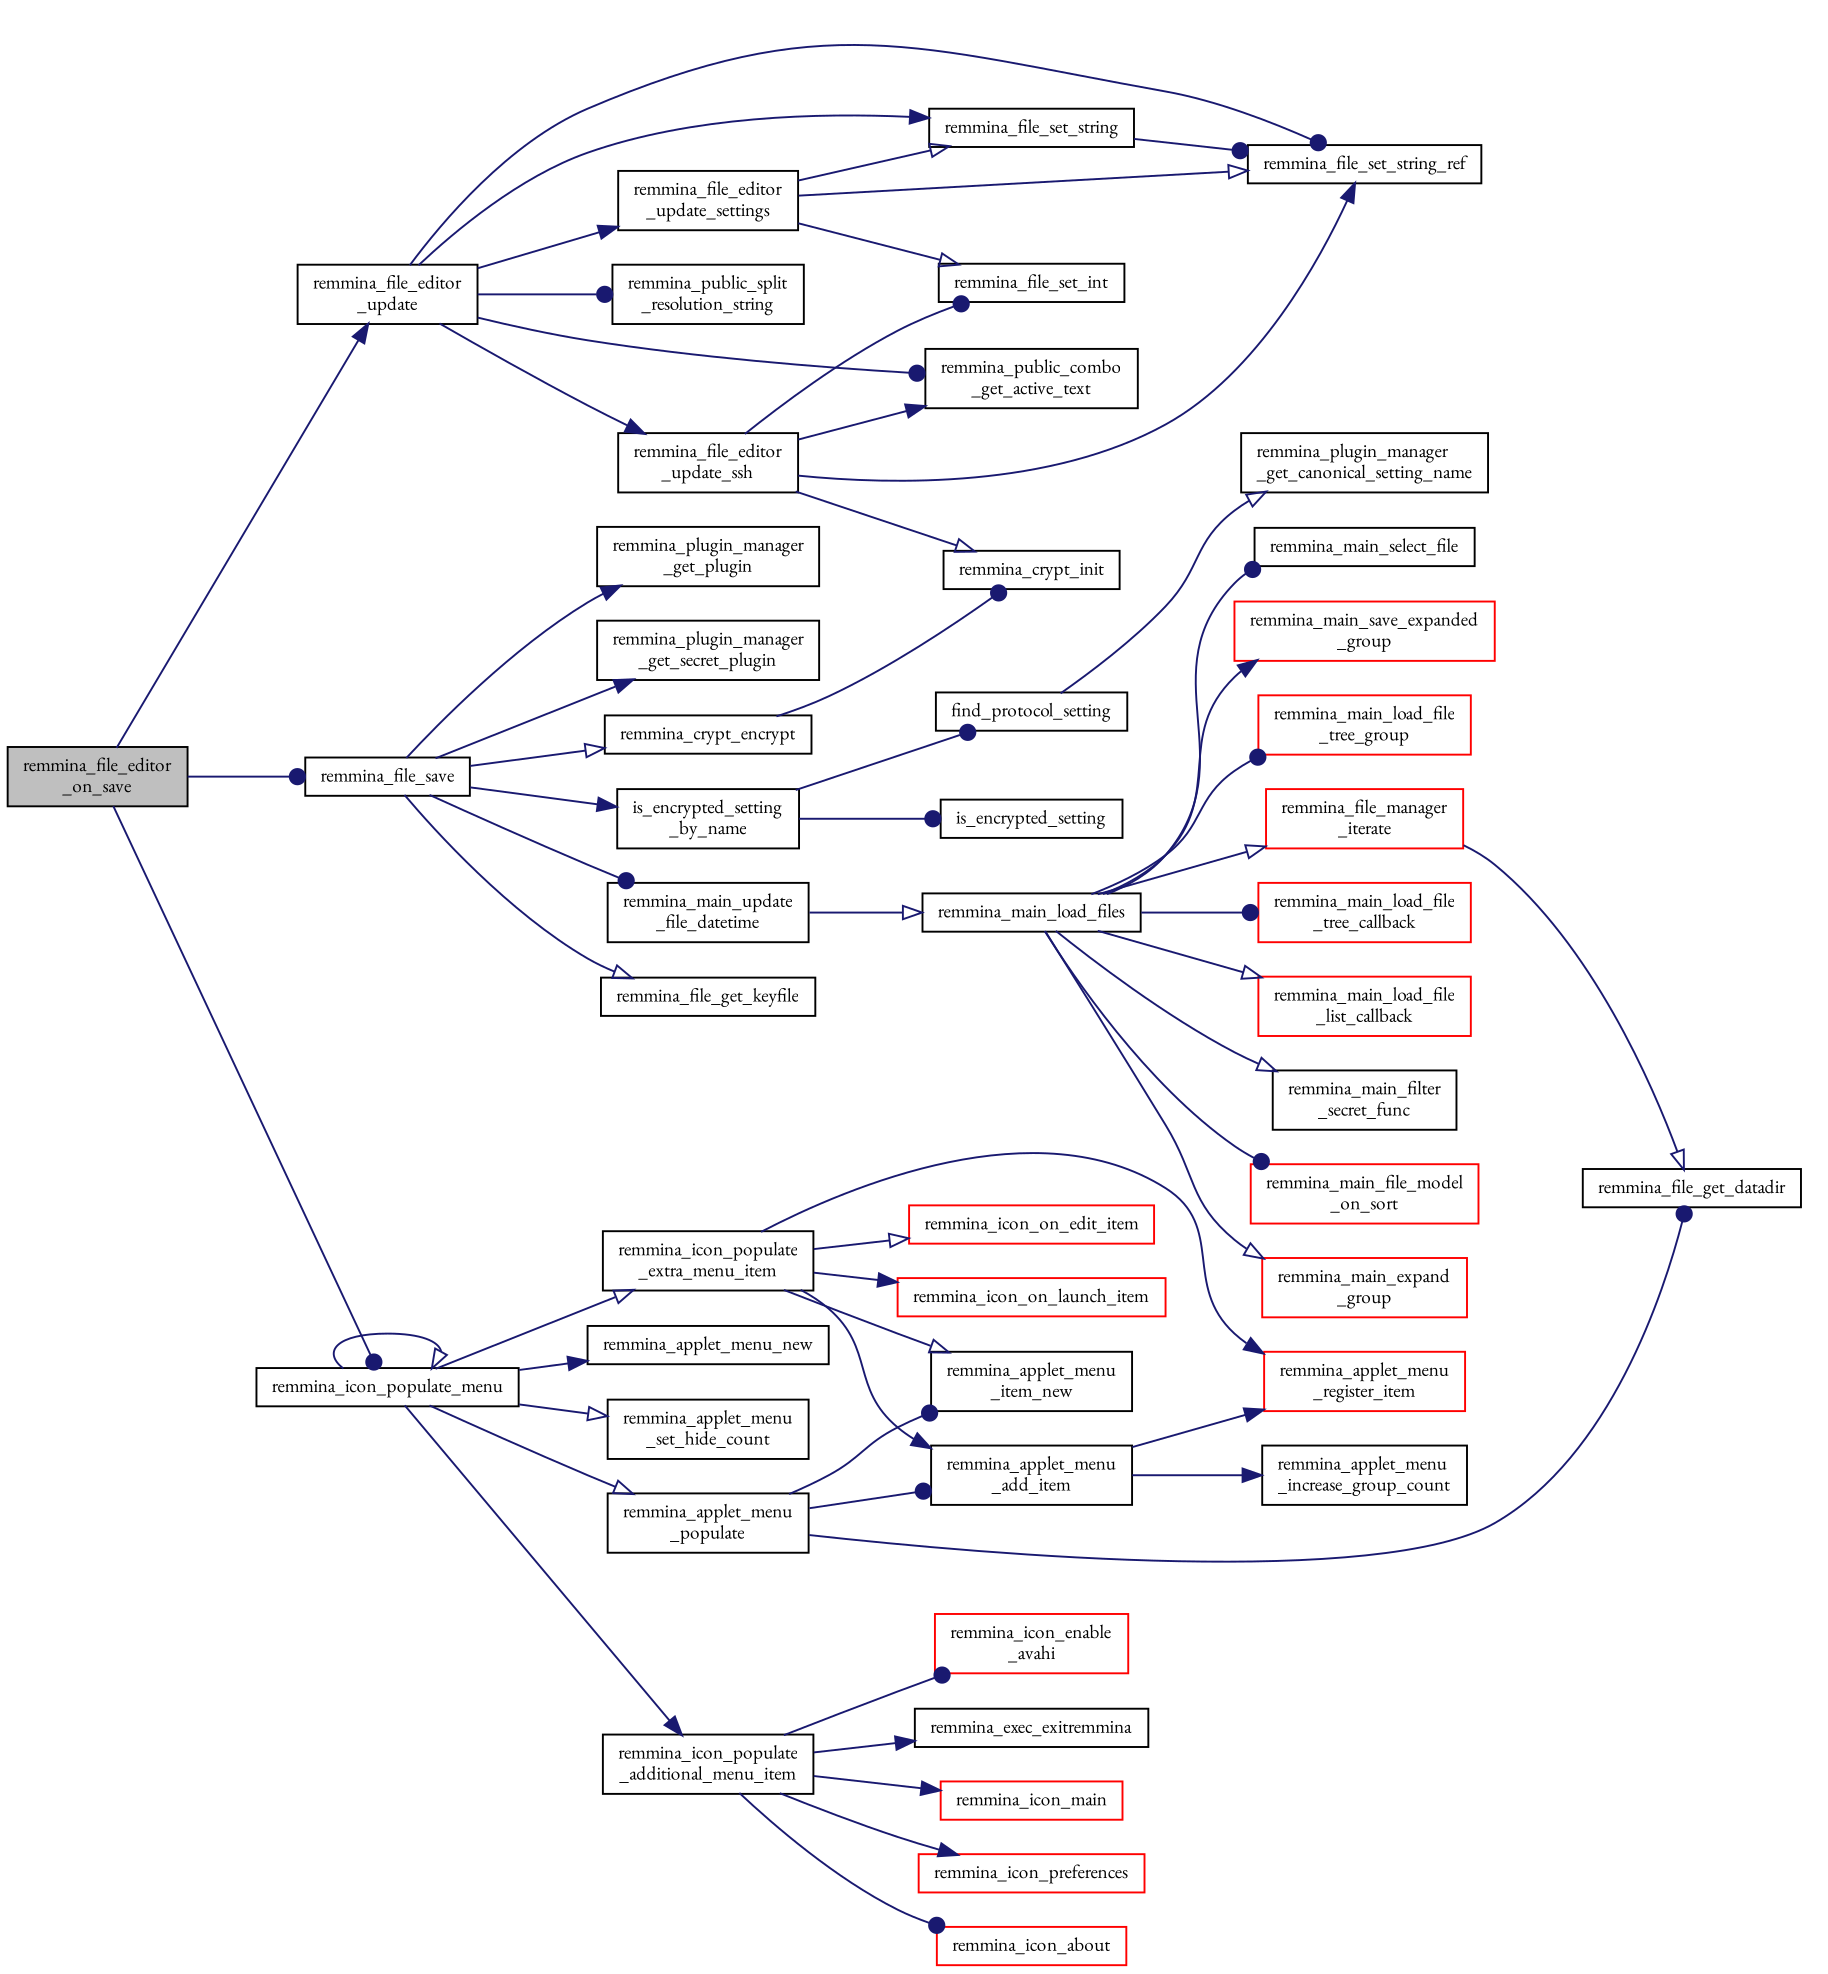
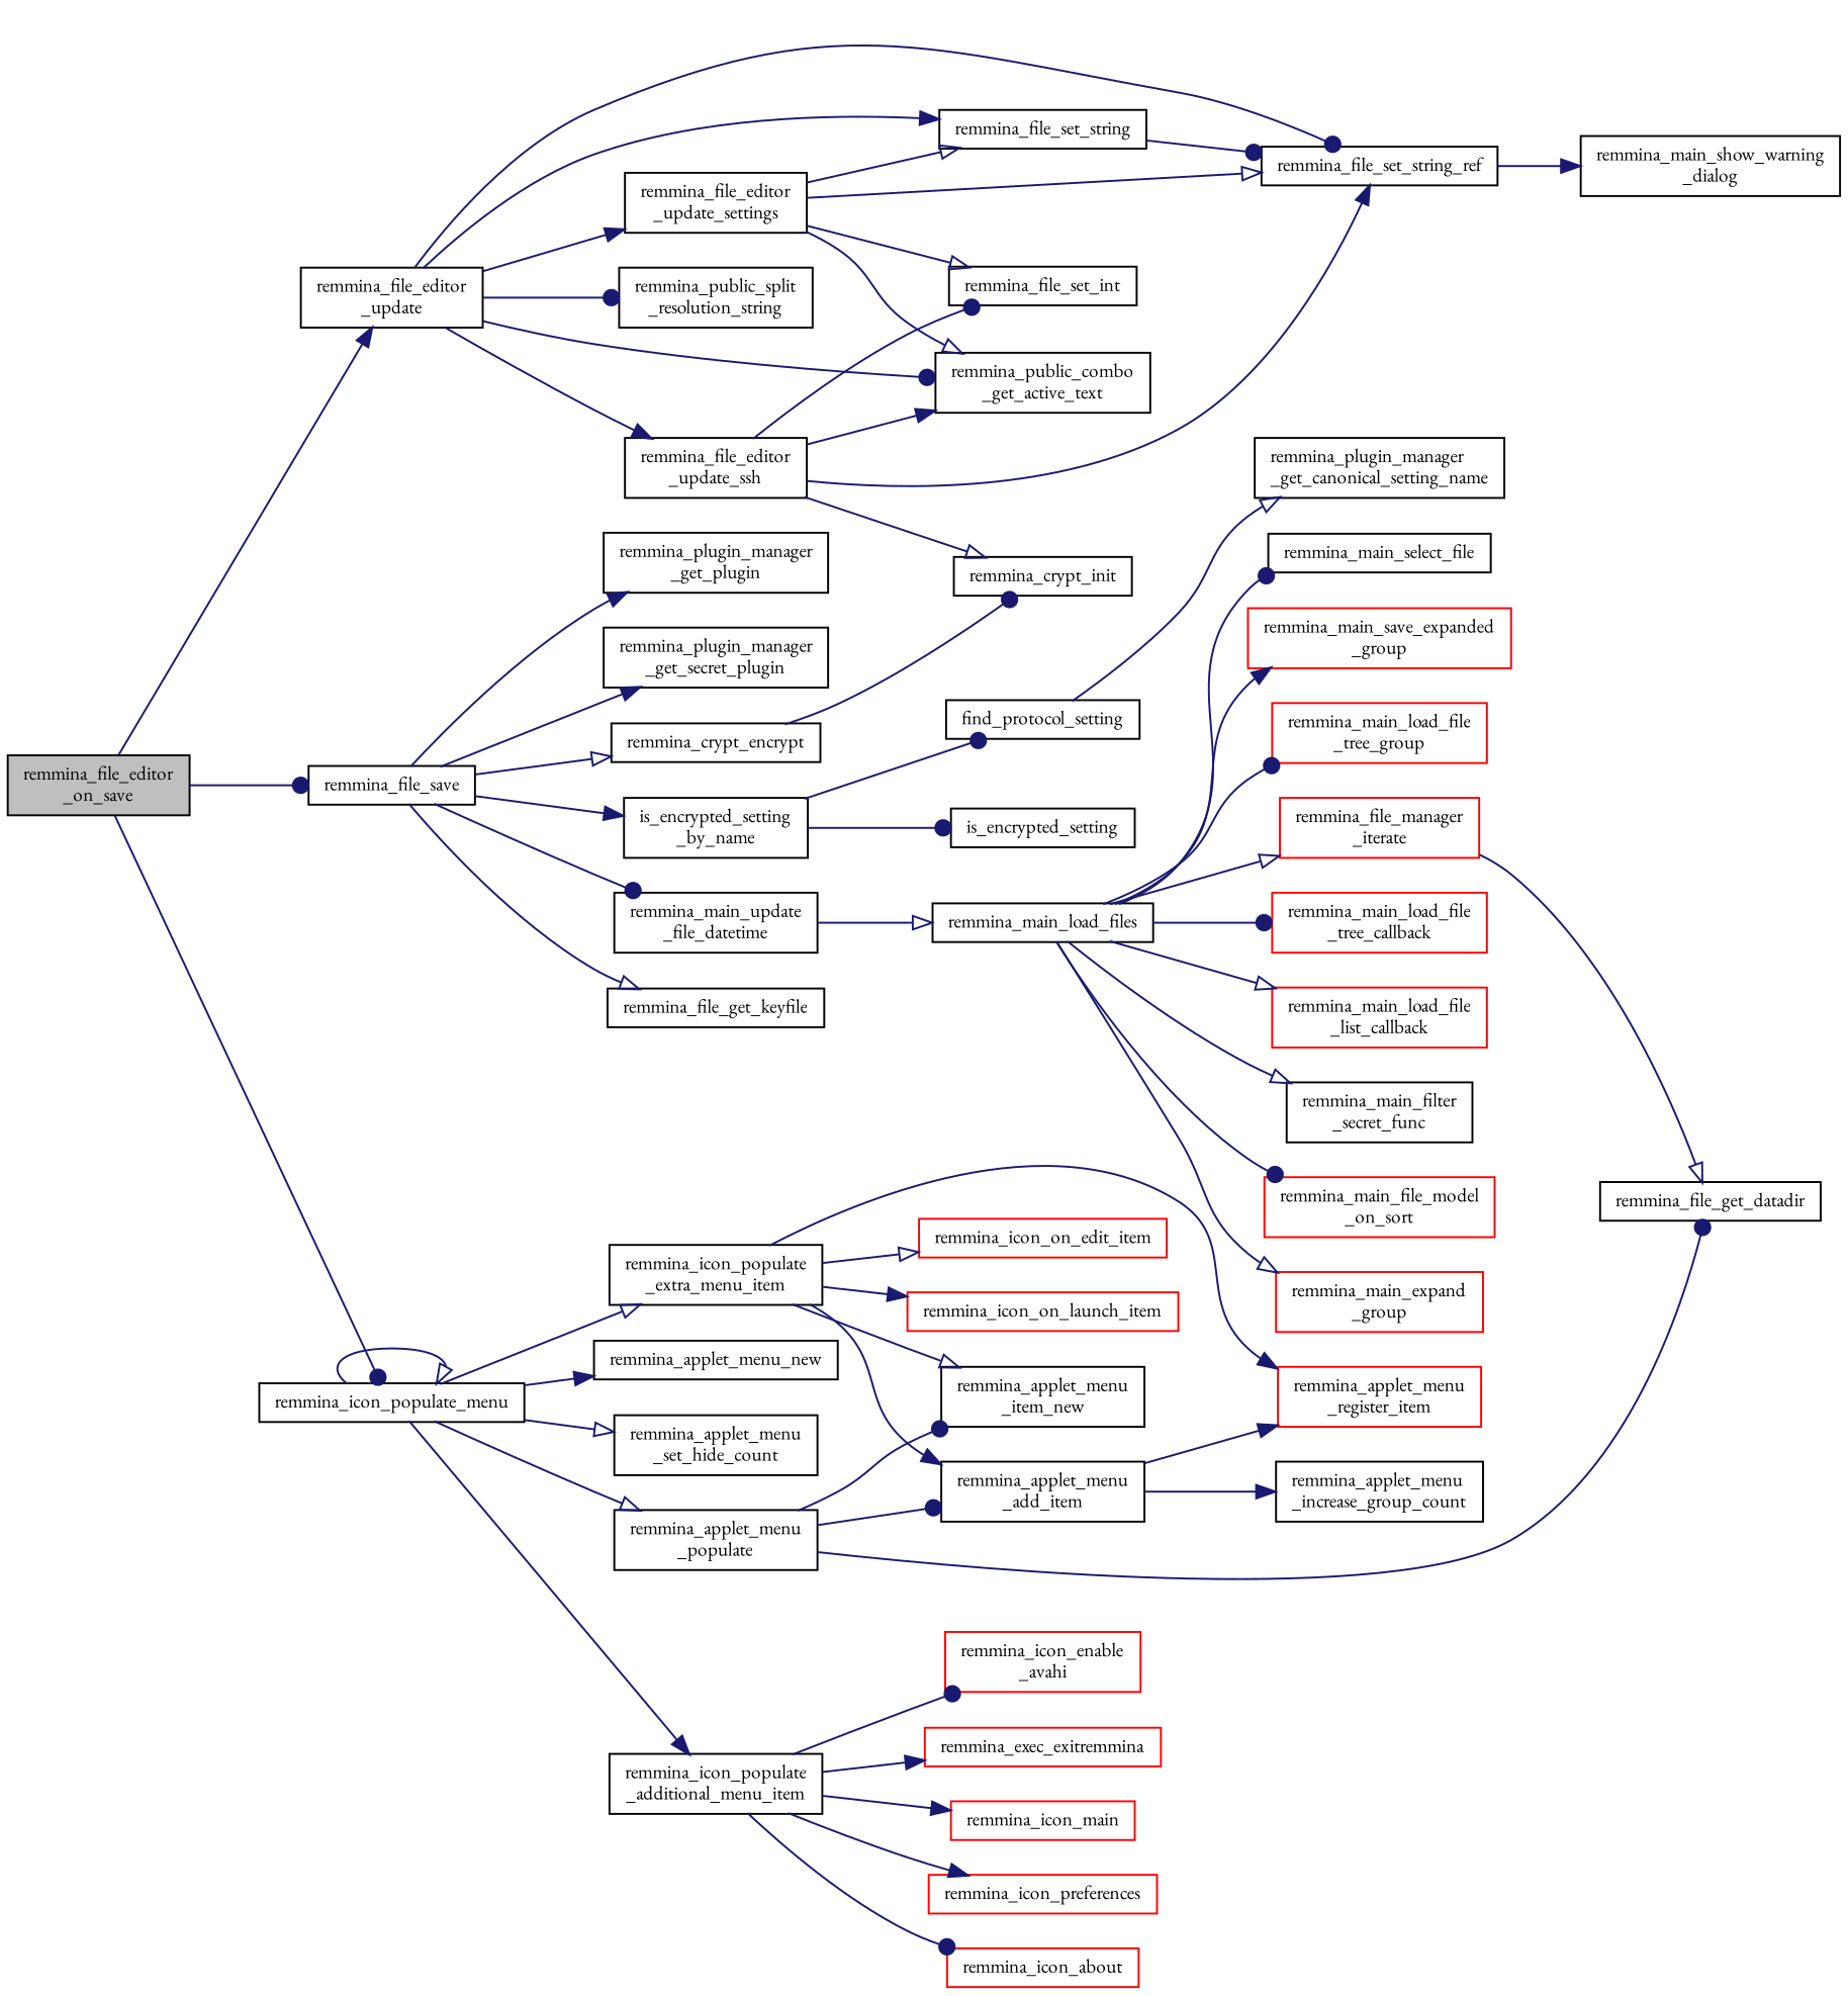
  digraph {
    fontname="EB Garamond"
    rankdir=LR
    node [color=black fillcolor=white fontname="EB Garamond" fontsize=10 shape=record style=filled]
    edge [arrowhead=normal color=midnightblue fontname="EB Garamond" fontsize=10 labelfontname=Helvetica labelfontsize=10 style=solid]
    n1 [fillcolor=grey75 fontcolor=black height=0.2 label="remmina_file_editor\l_on_save" width=0.4]
    n2 [height=0.2 label="remmina_file_editor\l_update" width=0.4]
    n3 [height=0.2 label=remmina_file_save width=0.4]
    n4 [height=0.2 label=remmina_icon_populate_menu width=0.4]
    n5 [height=0.2 label=remmina_file_set_string width=0.4]
    n6 [height=0.2 label=remmina_file_set_string_ref width=0.4]
    n7 [height=0.2 label="remmina_public_combo\l_get_active_text" width=0.4]
    n8 [height=0.2 label="remmina_public_split\l_resolution_string" width=0.4]
    n9 [height=0.2 label="remmina_file_editor\l_update_ssh" width=0.4]
    n10 [height=0.2 label="remmina_file_editor\l_update_settings" width=0.4]
    n11 [height=0.2 label=remmina_file_get_keyfile width=0.4]
    n12 [height=0.2 label="remmina_plugin_manager\l_get_plugin" width=0.4]
    n13 [height=0.2 label="remmina_plugin_manager\l_get_secret_plugin" width=0.4]
    n14 [height=0.2 label="is_encrypted_setting\l_by_name" width=0.4]
    n15 [height=0.2 label=remmina_crypt_encrypt width=0.4]
    n16 [height=0.2 label="remmina_main_update\l_file_datetime" width=0.4]
    n17 [height=0.2 label=remmina_applet_menu_new width=0.4]
    n18 [height=0.2 label="remmina_applet_menu\l_set_hide_count" width=0.4]
    n19 [height=0.2 label="remmina_applet_menu\l_populate" width=0.4]
    n20 [height=0.2 label="remmina_icon_populate\l_extra_menu_item" width=0.4]
    n21 [height=0.2 label="remmina_icon_populate\l_additional_menu_item" width=0.4]
+   n22 [height=0.2 label="remmina_main_show_warning\l_dialog" width=0.4]
    n23 [height=0.2 label=remmina_file_set_int width=0.4]
    n24 [height=0.2 label=remmina_crypt_init width=0.4]
    n25 [height=0.2 label=find_protocol_setting width=0.4]
    n26 [height=0.2 label=is_encrypted_setting width=0.4]
    n27 [height=0.2 label=remmina_main_load_files width=0.4]
    n28 [height=0.2 label="remmina_plugin_manager\l_get_canonical_setting_name" width=0.4]
    n29 [color=red height=0.2 label="remmina_main_save_expanded\l_group" width=0.4]
    n30 [color=red height=0.2 label="remmina_main_load_file\l_tree_group" width=0.4]
    n31 [color=red height=0.2 label="remmina_file_manager\l_iterate" width=0.4]
    n32 [color=red height=0.2 label="remmina_main_load_file\l_tree_callback" width=0.4]
    n33 [color=red height=0.2 label="remmina_main_load_file\l_list_callback" width=0.4]
    n34 [height=0.2 label="remmina_main_filter\l_secret_func" width=0.4]
    n35 [color=red height=0.2 label="remmina_main_file_model\l_on_sort" width=0.4]
    n36 [color=red height=0.2 label="remmina_main_expand\l_group" width=0.4]
    n37 [height=0.2 label=remmina_main_select_file width=0.4]
    n38 [height=0.2 label=remmina_file_get_datadir width=0.4]
    n39 [height=0.2 label="remmina_applet_menu\l_item_new" width=0.4]
    n40 [height=0.2 label="remmina_applet_menu\l_add_item" width=0.4]
    n41 [color=red height=0.2 label="remmina_applet_menu\l_register_item" width=0.4]
    n42 [color=red height=0.2 label=remmina_icon_on_launch_item width=0.4]
    n43 [color=red height=0.2 label=remmina_icon_on_edit_item width=0.4]
    n44 [color=red height=0.2 label=remmina_icon_main width=0.4]
    n45 [color=red height=0.2 label=remmina_icon_preferences width=0.4]
    n46 [color=red height=0.2 label=remmina_icon_about width=0.4]
    n47 [color=red height=0.2 label="remmina_icon_enable\l_avahi" width=0.4]
-   n48 [height=0.2 label=remmina_exec_exitremmina width=0.4]
+   n48 [color=red height=0.2 label=remmina_exec_exitremmina width=0.4]
    n49 [height=0.2 label="remmina_applet_menu\l_increase_group_count" width=0.4]
    n1 -> n2
    n1 -> n3 [arrowhead=dot]
    n1 -> n4 [arrowhead=dot]
    n2 -> n5
    n2 -> n6 [arrowhead=dot]
    n2 -> n7 [arrowhead=dot]
    n2 -> n8 [arrowhead=dot]
    n2 -> n9
    n2 -> n10
    n3 -> n11 [arrowhead=onormal]
    n3 -> n12
    n3 -> n13
    n3 -> n14
    n3 -> n15 [arrowhead=onormal]
    n3 -> n16 [arrowhead=dot]
    n4 -> n4 [arrowhead=onormal]
    n4 -> n17
    n4 -> n18 [arrowhead=onormal]
    n4 -> n19 [arrowhead=onormal]
    n4 -> n20 [arrowhead=onormal]
    n4 -> n21
    n5 -> n6 [arrowhead=dot]
+   n6 -> n22
    n9 -> n6
    n9 -> n7
    n9 -> n23 [arrowhead=dot]
    n9 -> n24 [arrowhead=onormal]
    n10 -> n5 [arrowhead=onormal]
    n10 -> n6 [arrowhead=onormal]
+   n10 -> n7 [arrowhead=onormal]
    n10 -> n23 [arrowhead=onormal]
    n14 -> n25 [arrowhead=dot]
    n14 -> n26 [arrowhead=dot]
    n15 -> n24 [arrowhead=dot]
    n16 -> n27 [arrowhead=onormal]
    n19 -> n38 [arrowhead=dot]
    n19 -> n39 [arrowhead=dot]
    n19 -> n40 [arrowhead=dot]
    n20 -> n39 [arrowhead=onormal]
    n20 -> n40
    n20 -> n41
    n20 -> n42
    n20 -> n43 [arrowhead=onormal]
    n21 -> n44
    n21 -> n45
    n21 -> n46 [arrowhead=dot]
    n21 -> n47 [arrowhead=dot]
    n21 -> n48
    n25 -> n28 [arrowhead=onormal]
    n27 -> n29
    n27 -> n30 [arrowhead=dot]
    n27 -> n31 [arrowhead=onormal]
    n27 -> n32 [arrowhead=dot]
    n27 -> n33 [arrowhead=onormal]
    n27 -> n34 [arrowhead=onormal]
    n27 -> n35 [arrowhead=dot]
    n27 -> n36 [arrowhead=onormal]
    n27 -> n37 [arrowhead=dot]
    n31 -> n38 [arrowhead=onormal]
    n40 -> n41
    n40 -> n49
  }
